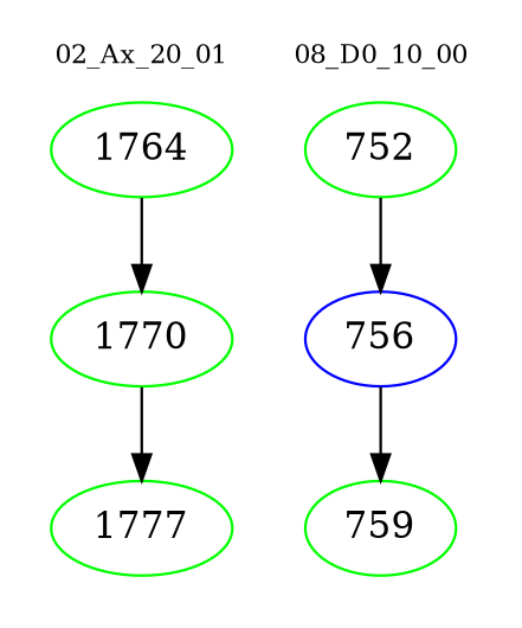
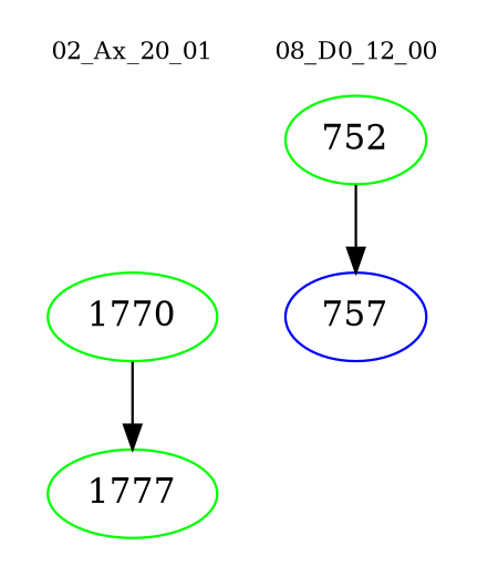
  digraph {
    node [color=green]
    edge [color=black]
-   n1 [label=1764]
    n2 [label=1770]
    n3 [label=1777]
    n4 [label=752]
-   n5 [color=blue label=756]
-   n6 [label=759]
+   n5 [color=blue label=757]
    subgraph cluster_1 {
      color=white
      fontsize=10
      label="02_Ax_20_01"
-     n1
      n2
      n3
    }
    subgraph cluster_2 {
      color=white
      fontsize=10
-     label="08_D0_10_00"
+     label="08_D0_12_00"
      n4
      n5
-     n6
    }
-   n1 -> n2
    n2 -> n3
    n4 -> n5
-   n5 -> n6
  }
